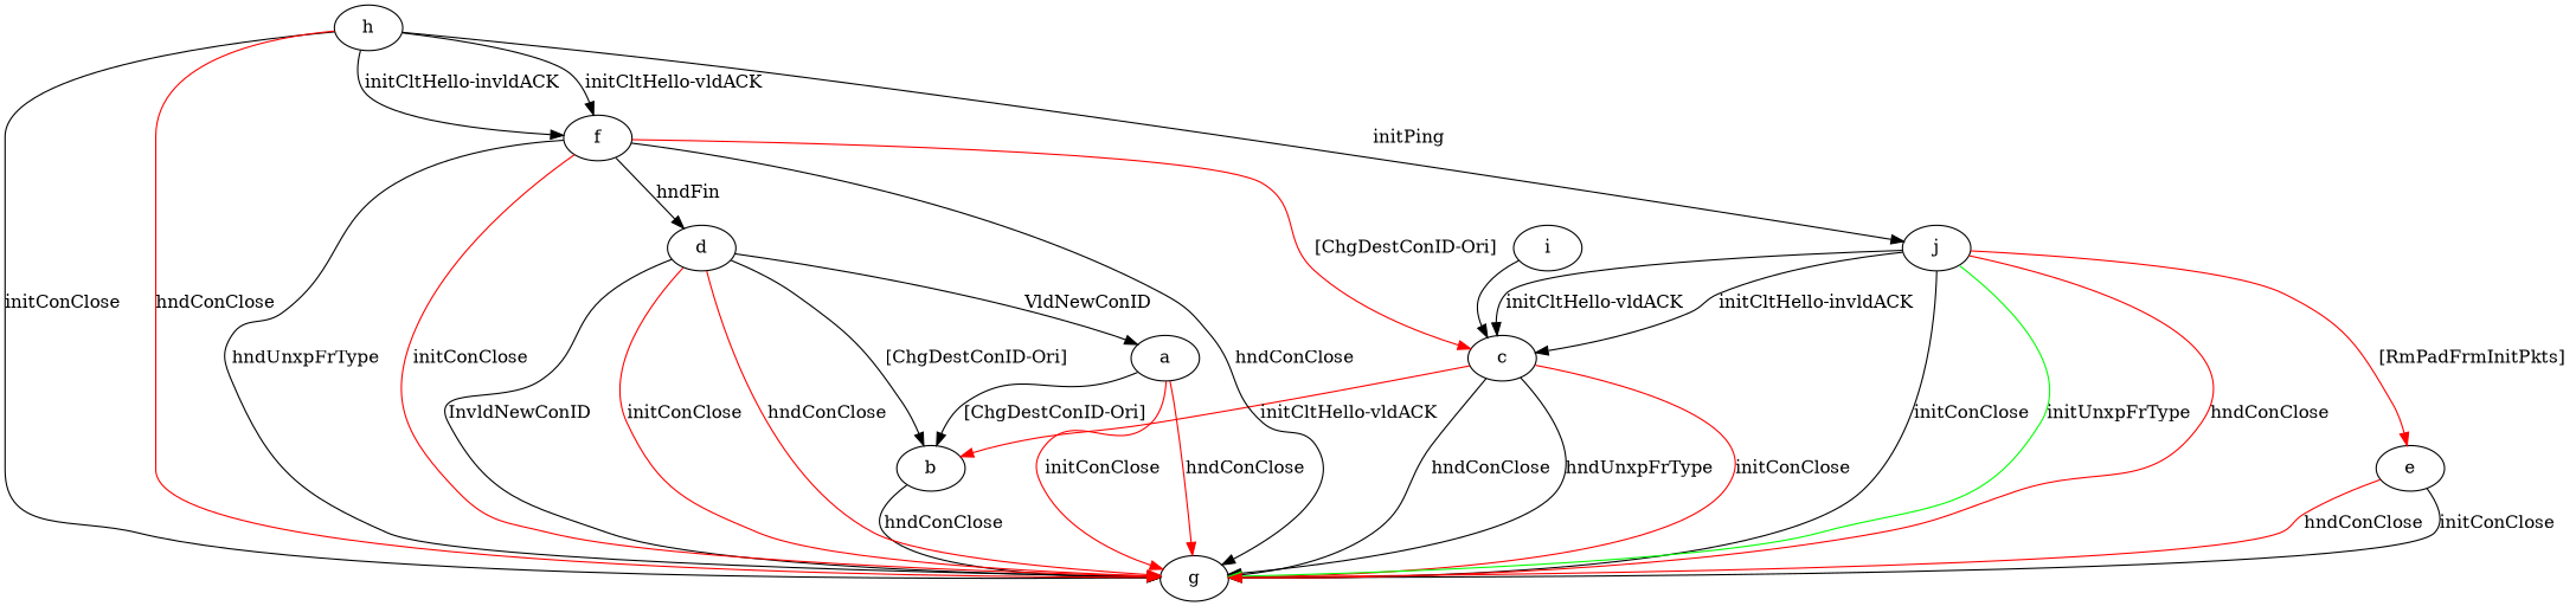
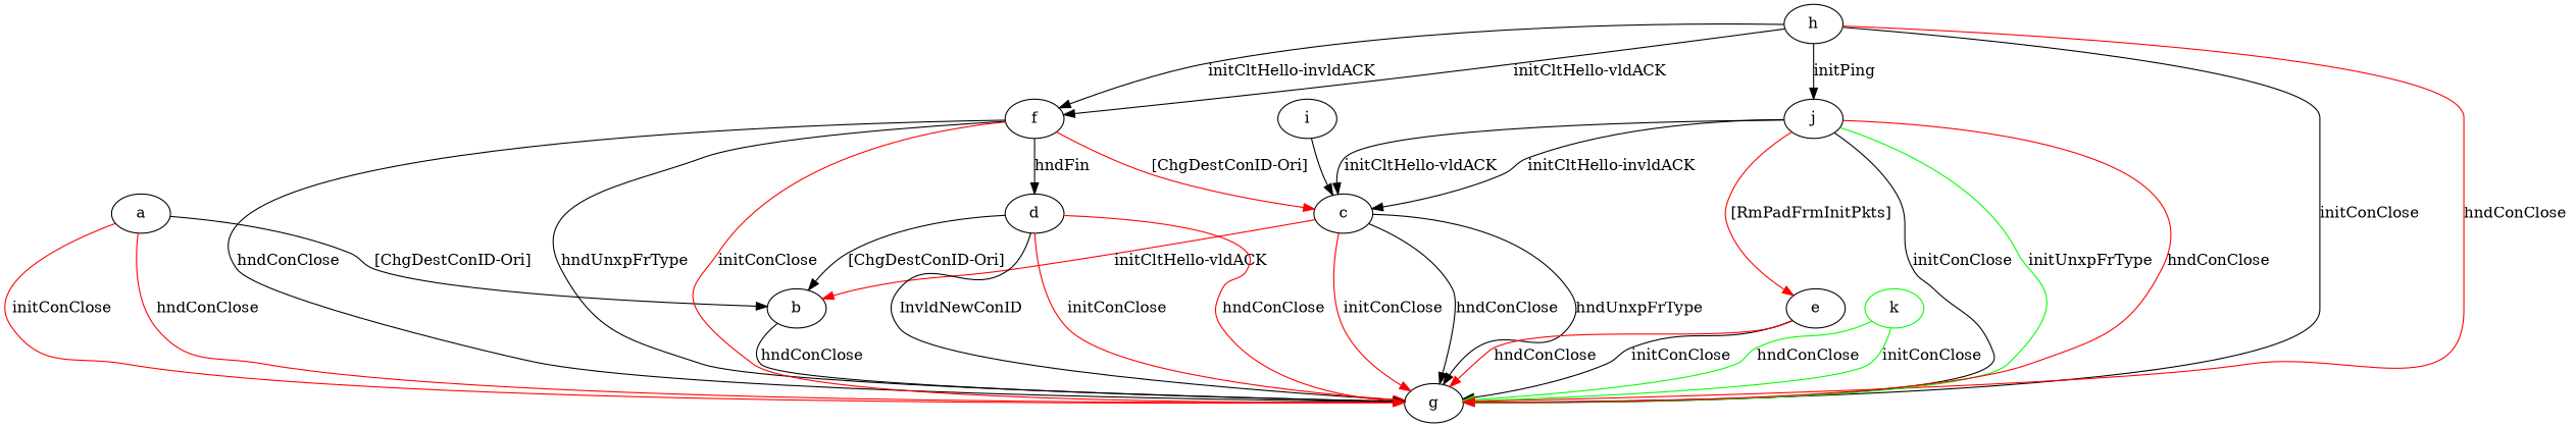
  digraph {
    a
    b
    g
    c
    d
    e
    f
+   k [color=green]
    h
    j
    i
    a -> b [label="[ChgDestConID-Ori] "]
    a -> g [color=red label="initConClose "]
    a -> g [color=red label="hndConClose "]
    b -> g [label="hndConClose "]
    c -> b [color=red label="initCltHello-vldACK "]
    c -> g [label="hndConClose "]
    c -> g [label="hndUnxpFrType "]
    c -> g [color=red label="initConClose "]
-   d -> a [label="VldNewConID "]
    d -> b [label="[ChgDestConID-Ori] "]
    d -> g [label="InvldNewConID "]
    d -> g [color=red label="initConClose "]
    d -> g [color=red label="hndConClose "]
    e -> g [label="initConClose "]
    e -> g [color=red label="hndConClose "]
    f -> g [label="hndConClose "]
    f -> g [label="hndUnxpFrType "]
    f -> g [color=red label="initConClose "]
    f -> c [color=red label="[ChgDestConID-Ori] "]
    f -> d [label="hndFin "]
+   k -> g [color=green label="initConClose "]
+   k -> g [color=green label="hndConClose "]
    h -> g [label="initConClose "]
    h -> g [color=red label="hndConClose "]
    h -> f [label="initCltHello-vldACK "]
    h -> f [label="initCltHello-invldACK "]
    h -> j [label="initPing "]
    j -> g [label="initConClose "]
    j -> g [color=green label="initUnxpFrType "]
    j -> g [color=red label="hndConClose "]
    j -> c [label="initCltHello-vldACK "]
    j -> c [label="initCltHello-invldACK "]
    j -> e [color=red label="[RmPadFrmInitPkts] "]
    i -> c
  }
